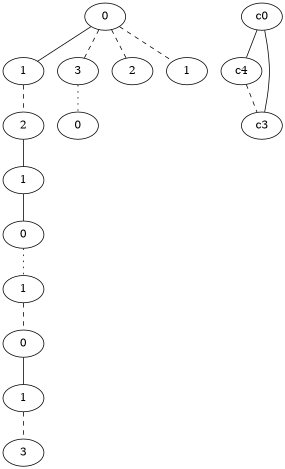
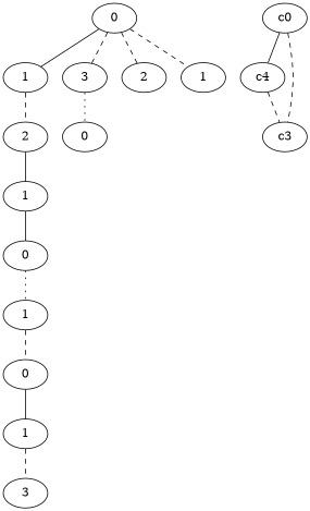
  graph {
    edge [style=dashed]
    n1 [label=0]
    n2 [label=1]
    n3 [label=3]
    n4 [label=2]
    n5 [label=1]
    n6 [label=2]
    n7 [label=0]
    n8 [label=1]
    n9 [label=0]
    n10 [label=1]
    n11 [label=0]
    n12 [label=1]
    n13 [label=3]
    n14 [label=c4]
    c0
    c3
    n1 -- n2 [style=solid]
    n1 -- n3
    n1 -- n4
    n1 -- n5
    n2 -- n6
    n3 -- n7 [style=dotted]
    n6 -- n8 [style=solid]
    n8 -- n9 [style=solid]
    n9 -- n10 [style=dotted]
    n10 -- n11
    n11 -- n12 [style=solid]
    n12 -- n13
    n14 -- c3
    c0 -- n14 [style=solid]
-   c0 -- c3 [style=solid]
+   c0 -- c3
  }
